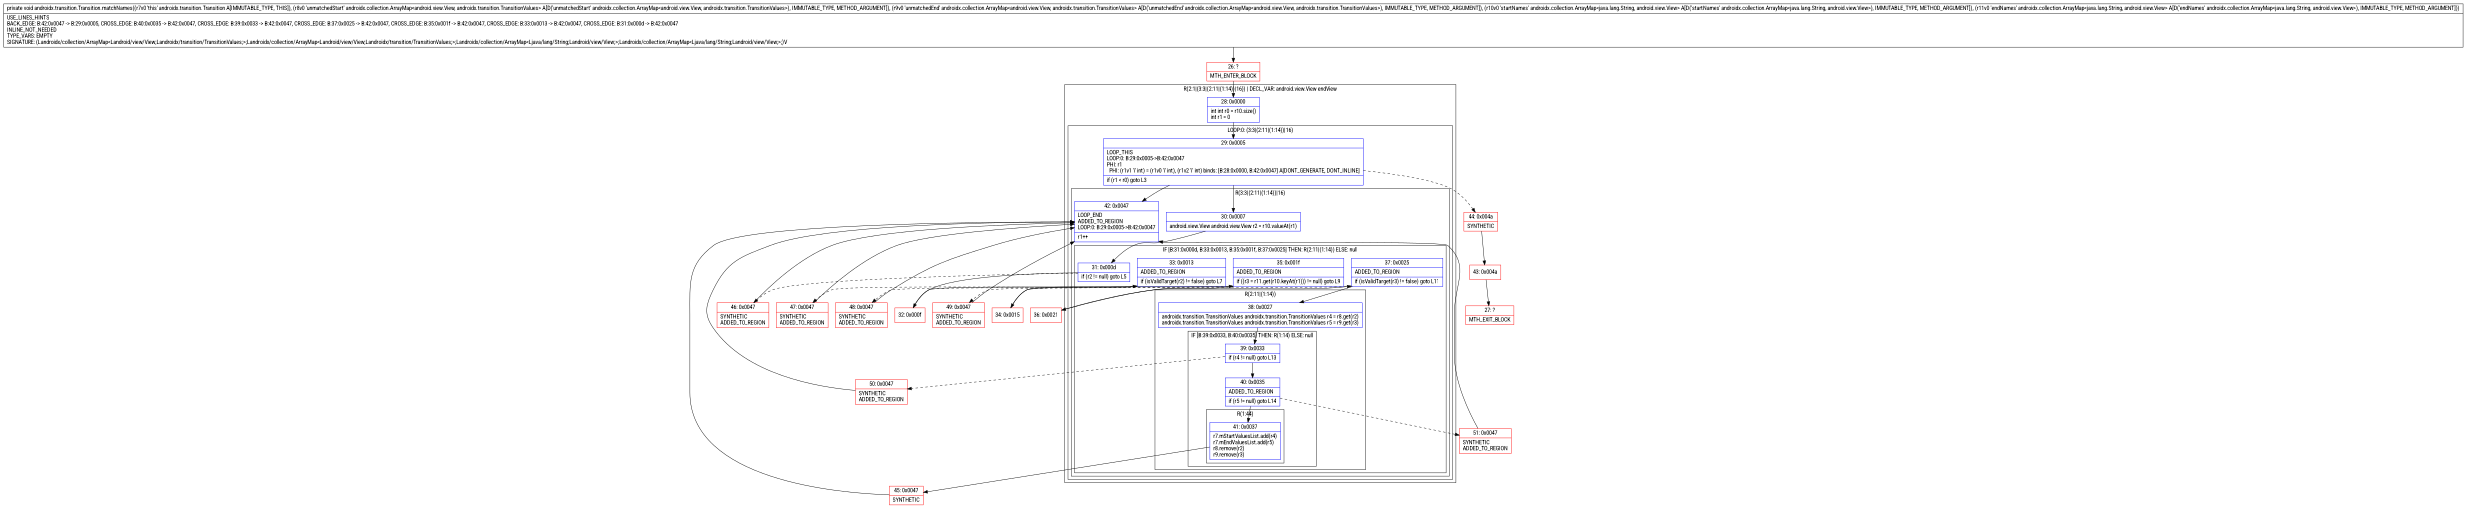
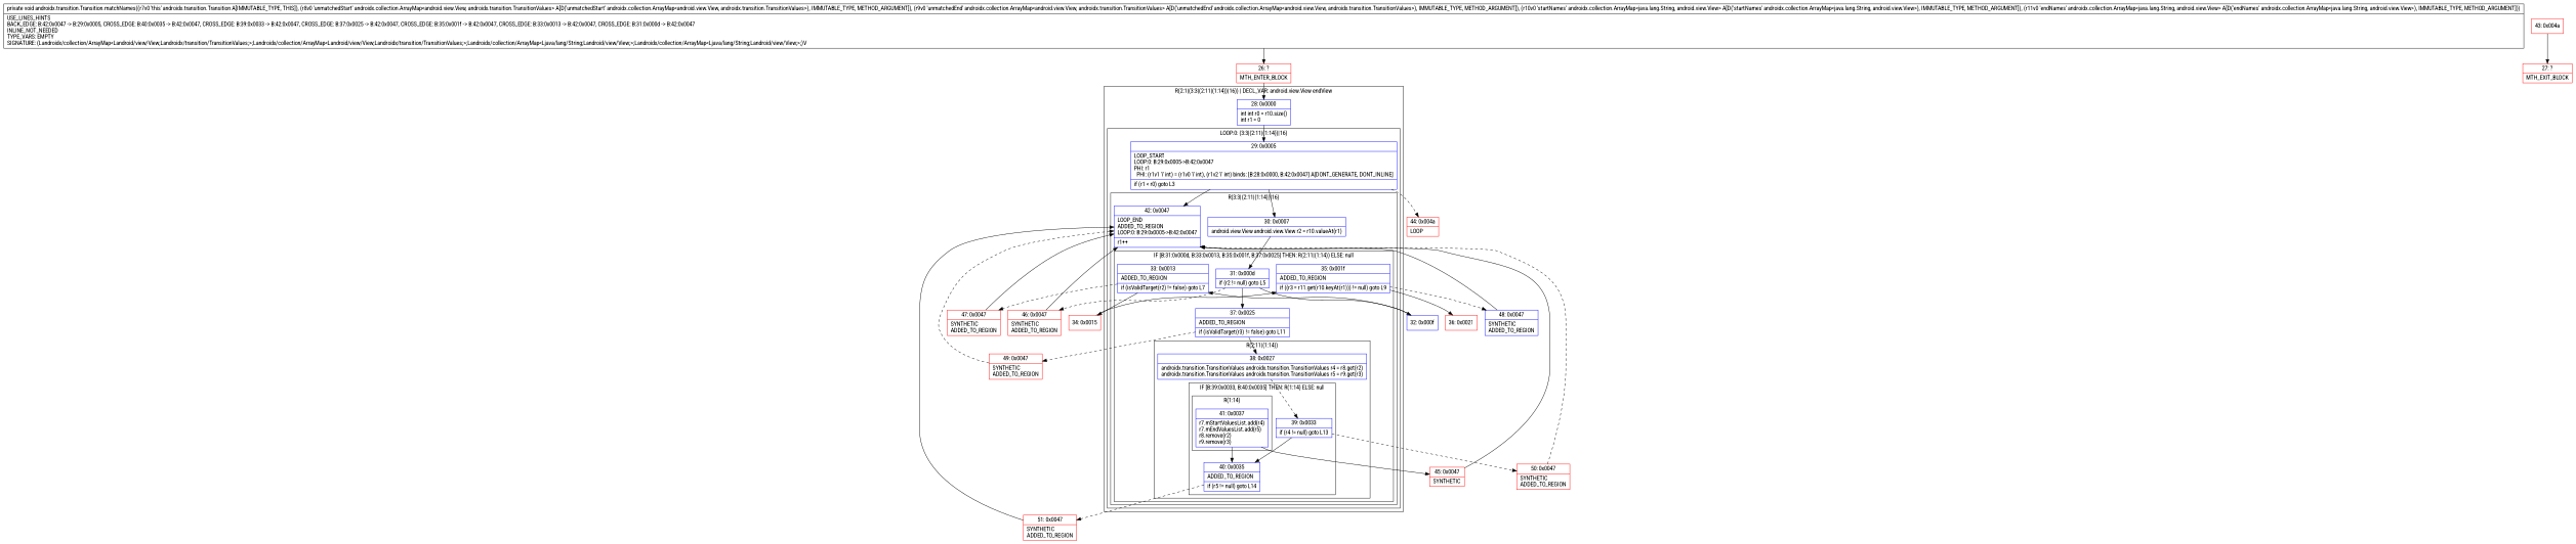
  digraph {
    fontname="Roboto Condensed"
    node [color=red fontname="Roboto Condensed" shape=record]
    edge [fontname="Roboto Condensed"]
    n1 [color=blue label="{41\:\ 0x0037|r7.mStartValuesList.add(r4)\lr7.mEndValuesList.add(r5)\lr8.remove(r2)\lr9.remove(r3)\l}"]
    n2 [color=blue label="{39\:\ 0x0033|if (r4 != null) goto L13\l}"]
    n3 [color=blue label="{40\:\ 0x0035|ADDED_TO_REGION\l|if (r5 != null) goto L14\l}"]
    n4 [color=blue label="{38\:\ 0x0027|androidx.transition.TransitionValues androidx.transition.TransitionValues r4 = r8.get(r2)\landroidx.transition.TransitionValues androidx.transition.TransitionValues r5 = r9.get(r3)\l}"]
    n5 [color=blue label="{31\:\ 0x000d|if (r2 != null) goto L5\l}"]
    n6 [color=blue label="{33\:\ 0x0013|ADDED_TO_REGION\l|if (isValidTarget(r2) != false) goto L7\l}"]
    n7 [color=blue label="{35\:\ 0x001f|ADDED_TO_REGION\l|if ((r3 = r11.get(r10.keyAt(r1))) != null) goto L9\l}"]
    n8 [color=blue label="{37\:\ 0x0025|ADDED_TO_REGION\l|if (isValidTarget(r3) != false) goto L11\l}"]
    n9 [color=blue label="{30\:\ 0x0007|android.view.View android.view.View r2 = r10.valueAt(r1)\l}"]
    n10 [color=blue label="{42\:\ 0x0047|LOOP_END\lADDED_TO_REGION\lLOOP:0: B:29:0x0005\-\>B:42:0x0047\l|r1++\l}"]
-   n11 [color=blue label="{29\:\ 0x0005|LOOP_THIS\lLOOP:0: B:29:0x0005\-\>B:42:0x0047\lPHI: r1 \l  PHI: (r1v1 'i' int) = (r1v0 'i' int), (r1v2 'i' int) binds: [B:28:0x0000, B:42:0x0047] A[DONT_GENERATE, DONT_INLINE]\l|if (r1 \< r0) goto L3\l}"]
+   n11 [color=blue label="{29\:\ 0x0005|LOOP_START\lLOOP:0: B:29:0x0005\-\>B:42:0x0047\lPHI: r1 \l  PHI: (r1v1 'i' int) = (r1v0 'i' int), (r1v2 'i' int) binds: [B:28:0x0000, B:42:0x0047] A[DONT_GENERATE, DONT_INLINE]\l|if (r1 \< r0) goto L3\l}"]
    n12 [color=blue label="{28\:\ 0x0000|int int r0 = r10.size()\lint r1 = 0\l}"]
    n13 [label="{45\:\ 0x0047|SYNTHETIC\l}"]
    n14 [label="{50\:\ 0x0047|SYNTHETIC\lADDED_TO_REGION\l}"]
    n15 [label="{51\:\ 0x0047|SYNTHETIC\lADDED_TO_REGION\l}"]
-   n16 [label="{32\:\ 0x000f}"]
+   n16 [color=blue label="{32\:\ 0x000f}"]
    n17 [label="{46\:\ 0x0047|SYNTHETIC\lADDED_TO_REGION\l}"]
    n18 [label="{34\:\ 0x0015}"]
    n19 [label="{47\:\ 0x0047|SYNTHETIC\lADDED_TO_REGION\l}"]
    n20 [label="{36\:\ 0x0021}"]
-   n21 [label="{48\:\ 0x0047|SYNTHETIC\lADDED_TO_REGION\l}"]
+   n21 [color=blue label="{48\:\ 0x0047|SYNTHETIC\lADDED_TO_REGION\l}"]
    n22 [label="{49\:\ 0x0047|SYNTHETIC\lADDED_TO_REGION\l}"]
-   n23 [label="{44\:\ 0x004a|SYNTHETIC\l}"]
+   n23 [label="{44\:\ 0x004a|LOOP\l}"]
    n24 [label="{43\:\ 0x004a}"]
    n25 [label="{26\:\ ?|MTH_ENTER_BLOCK\l}"]
    n26 [label="{27\:\ ?|MTH_EXIT_BLOCK\l}"]
    n27 [label="{private void androidx.transition.Transition.matchNames((r7v0 'this' androidx.transition.Transition A[IMMUTABLE_TYPE, THIS]), (r8v0 'unmatchedStart' androidx.collection.ArrayMap\<android.view.View, androidx.transition.TransitionValues\> A[D('unmatchedStart' androidx.collection.ArrayMap\<android.view.View, androidx.transition.TransitionValues\>), IMMUTABLE_TYPE, METHOD_ARGUMENT]), (r9v0 'unmatchedEnd' androidx.collection.ArrayMap\<android.view.View, androidx.transition.TransitionValues\> A[D('unmatchedEnd' androidx.collection.ArrayMap\<android.view.View, androidx.transition.TransitionValues\>), IMMUTABLE_TYPE, METHOD_ARGUMENT]), (r10v0 'startNames' androidx.collection.ArrayMap\<java.lang.String, android.view.View\> A[D('startNames' androidx.collection.ArrayMap\<java.lang.String, android.view.View\>), IMMUTABLE_TYPE, METHOD_ARGUMENT]), (r11v0 'endNames' androidx.collection.ArrayMap\<java.lang.String, android.view.View\> A[D('endNames' androidx.collection.ArrayMap\<java.lang.String, android.view.View\>), IMMUTABLE_TYPE, METHOD_ARGUMENT]))  | USE_LINES_HINTS\lBACK_EDGE: B:42:0x0047 \-\> B:29:0x0005, CROSS_EDGE: B:40:0x0035 \-\> B:42:0x0047, CROSS_EDGE: B:39:0x0033 \-\> B:42:0x0047, CROSS_EDGE: B:37:0x0025 \-\> B:42:0x0047, CROSS_EDGE: B:35:0x001f \-\> B:42:0x0047, CROSS_EDGE: B:33:0x0013 \-\> B:42:0x0047, CROSS_EDGE: B:31:0x000d \-\> B:42:0x0047\lINLINE_NOT_NEEDED\lTYPE_VARS: EMPTY\lSIGNATURE: (Landroidx\/collection\/ArrayMap\<Landroid\/view\/View;Landroidx\/transition\/TransitionValues;\>;Landroidx\/collection\/ArrayMap\<Landroid\/view\/View;Landroidx\/transition\/TransitionValues;\>;Landroidx\/collection\/ArrayMap\<Ljava\/lang\/String;Landroid\/view\/View;\>;Landroidx\/collection\/ArrayMap\<Ljava\/lang\/String;Landroid\/view\/View;\>;)V\l}" color=""]
    subgraph cluster_1 {
      label="R(2:1|(3:3|(2:11|(1:14))|16)) | DECL_VAR: android.view.View endView\l"
      n12
      subgraph cluster_2 {
        label="LOOP:0: (3:3|(2:11|(1:14))|16)"
        n11
        subgraph cluster_3 {
          label="R(3:3|(2:11|(1:14))|16)"
          n9
          n10
          subgraph cluster_4 {
            label="IF [B:31:0x000d, B:33:0x0013, B:35:0x001f, B:37:0x0025] THEN: R(2:11|(1:14)) ELSE: null"
            n5
            n6
            n7
            n8
            subgraph cluster_5 {
              label="R(2:11|(1:14))"
              n4
              subgraph cluster_6 {
                label="IF [B:39:0x0033, B:40:0x0035] THEN: R(1:14) ELSE: null"
                n2
                n3
                subgraph cluster_7 {
-                 label="R(1:44)"
+                 label="R(1:14)"
                  n1
                }
              }
            }
          }
        }
      }
    }
    n1 -> n13
    n2 -> n3
    n2 -> n14 [style=dashed]
-   n3 -> n1
+   n1 -> n3
    n3 -> n15 [style=dashed]
-   n4 -> n2
+   n4 -> n2 [style=dashed]
    n5 -> n16
    n5 -> n17 [style=dashed]
    n6 -> n18
    n6 -> n19 [style=dashed]
    n7 -> n20
    n7 -> n21 [style=dashed]
    n8 -> n4
    n8 -> n22 [style=dashed]
    n9 -> n5
    n11 -> n9
    n11 -> n10
    n11 -> n23 [style=dashed]
    n12 -> n11
    n13 -> n10
-   n14 -> n10
+   n14 -> n10 [style=dashed]
    n15 -> n10
    n16 -> n6
    n17 -> n10
    n18 -> n7
    n19 -> n10
-   n20 -> n8
+   n5 -> n8
    n21 -> n10
-   n22 -> n10
-   n23 -> n24
+   n22 -> n10 [style=dashed]
    n24 -> n26
    n25 -> n12
    n27 -> n25
  }
